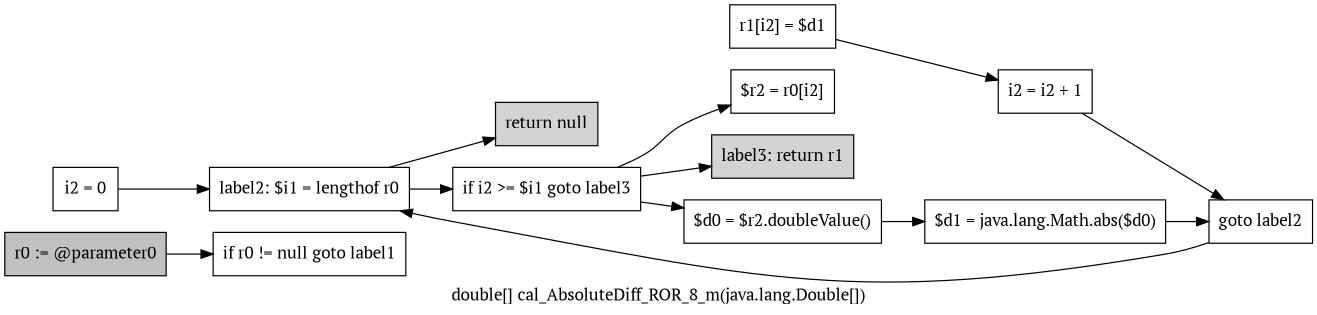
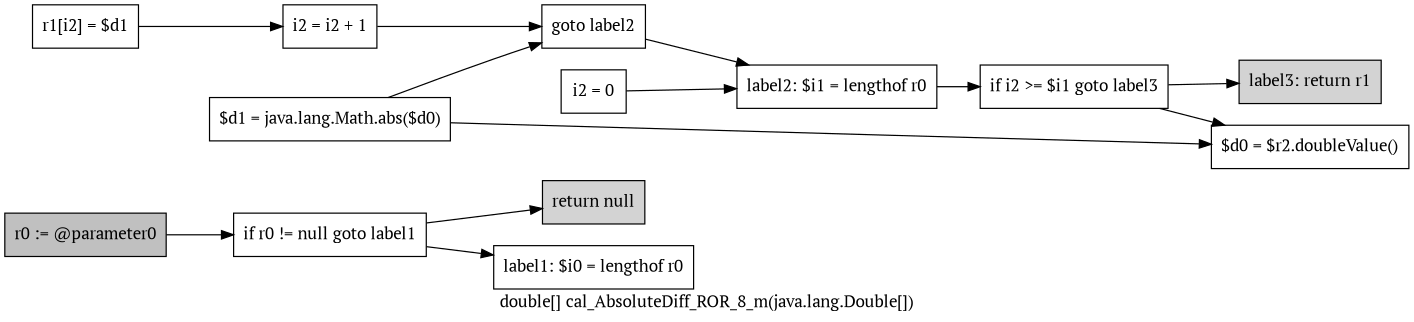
  digraph {
    fontname="PT Serif"
    label="double[] cal_AbsoluteDiff_ROR_8_m(java.lang.Double[])"
    rankdir=LR
    node [fontname="PT Serif" shape=box]
    edge [fontname="PT Serif"]
    n1 [fillcolor=gray label="r0 := @parameter0" style=filled]
    n2 [label="if r0 != null goto label1"]
    n3 [fillcolor=lightgray label="return null" style=filled]
+   n4 [label="label1: $i0 = lengthof r0"]
    n5 [label="i2 = 0"]
    n6 [label="label2: $i1 = lengthof r0"]
    n7 [label="if i2 >= $i1 goto label3"]
-   n8 [label="$r2 = r0[i2]"]
    n9 [fillcolor=lightgray label="label3: return r1" style=filled]
    n10 [label="$d0 = $r2.doubleValue()"]
    n11 [label="$d1 = java.lang.Math.abs($d0)"]
    n12 [label="goto label2"]
    n13 [label="r1[i2] = $d1"]
    n14 [label="i2 = i2 + 1"]
    n1 -> n2
-   n6 -> n3
+   n2 -> n3
+   n2 -> n4
    n5 -> n6
    n6 -> n7
-   n7 -> n8
    n7 -> n9
    n7 -> n10
-   n10 -> n11
+   n11 -> n10
    n11 -> n12
    n12 -> n6
    n13 -> n14
    n14 -> n12
  }
